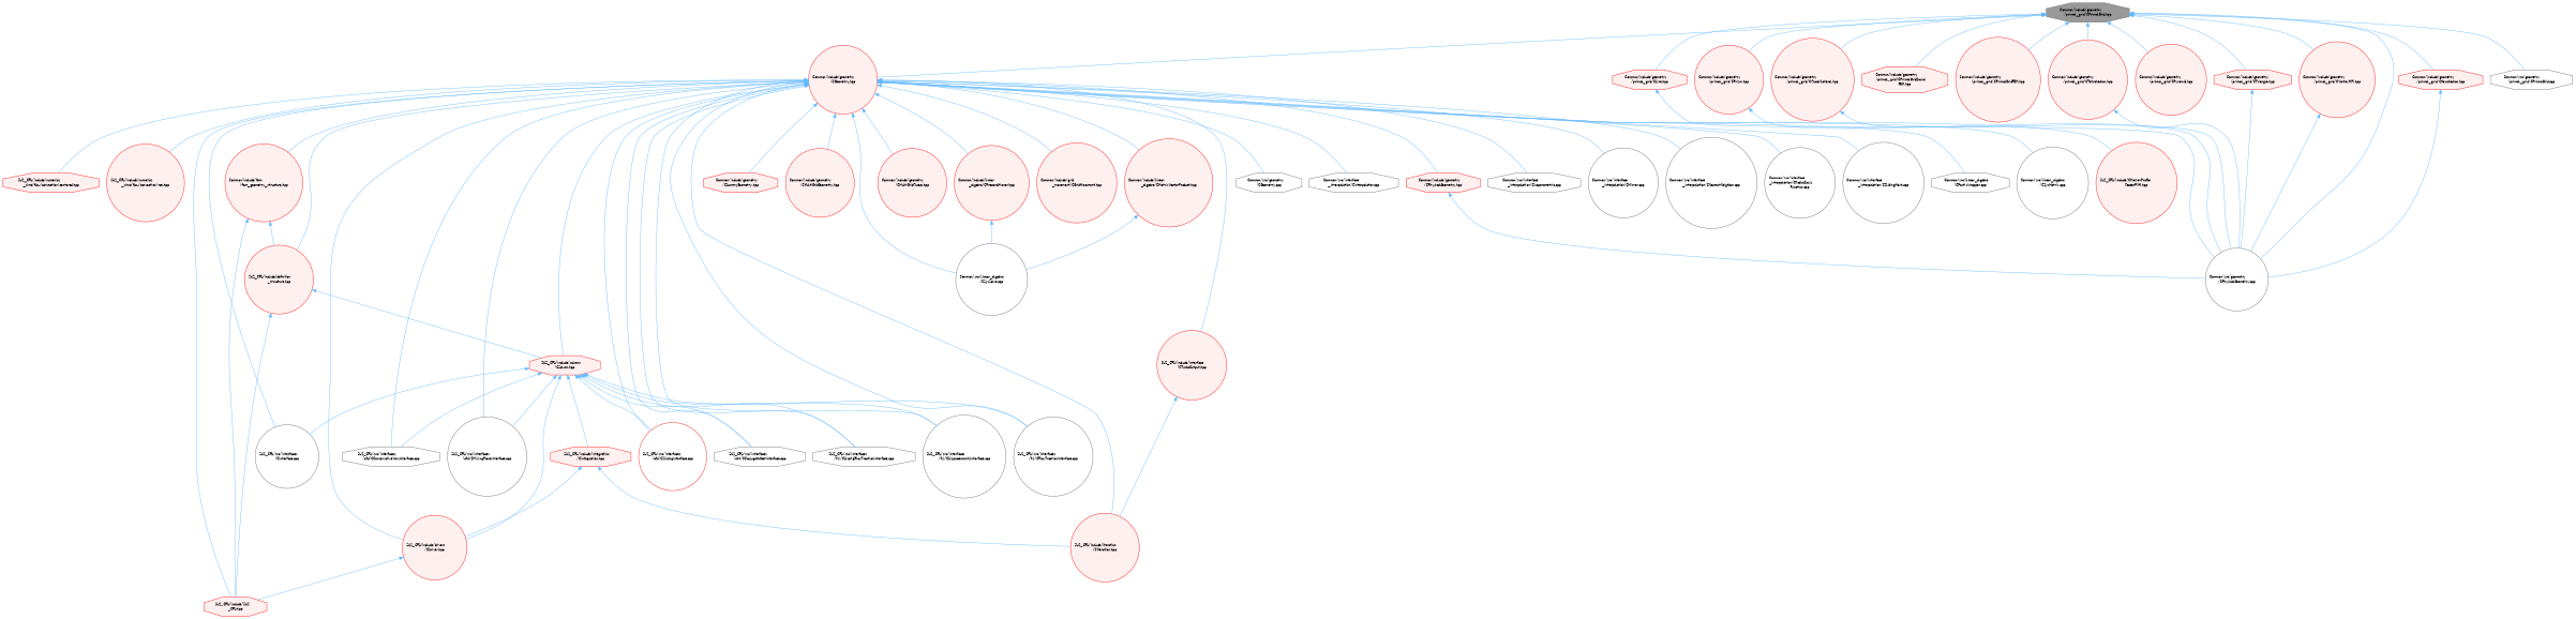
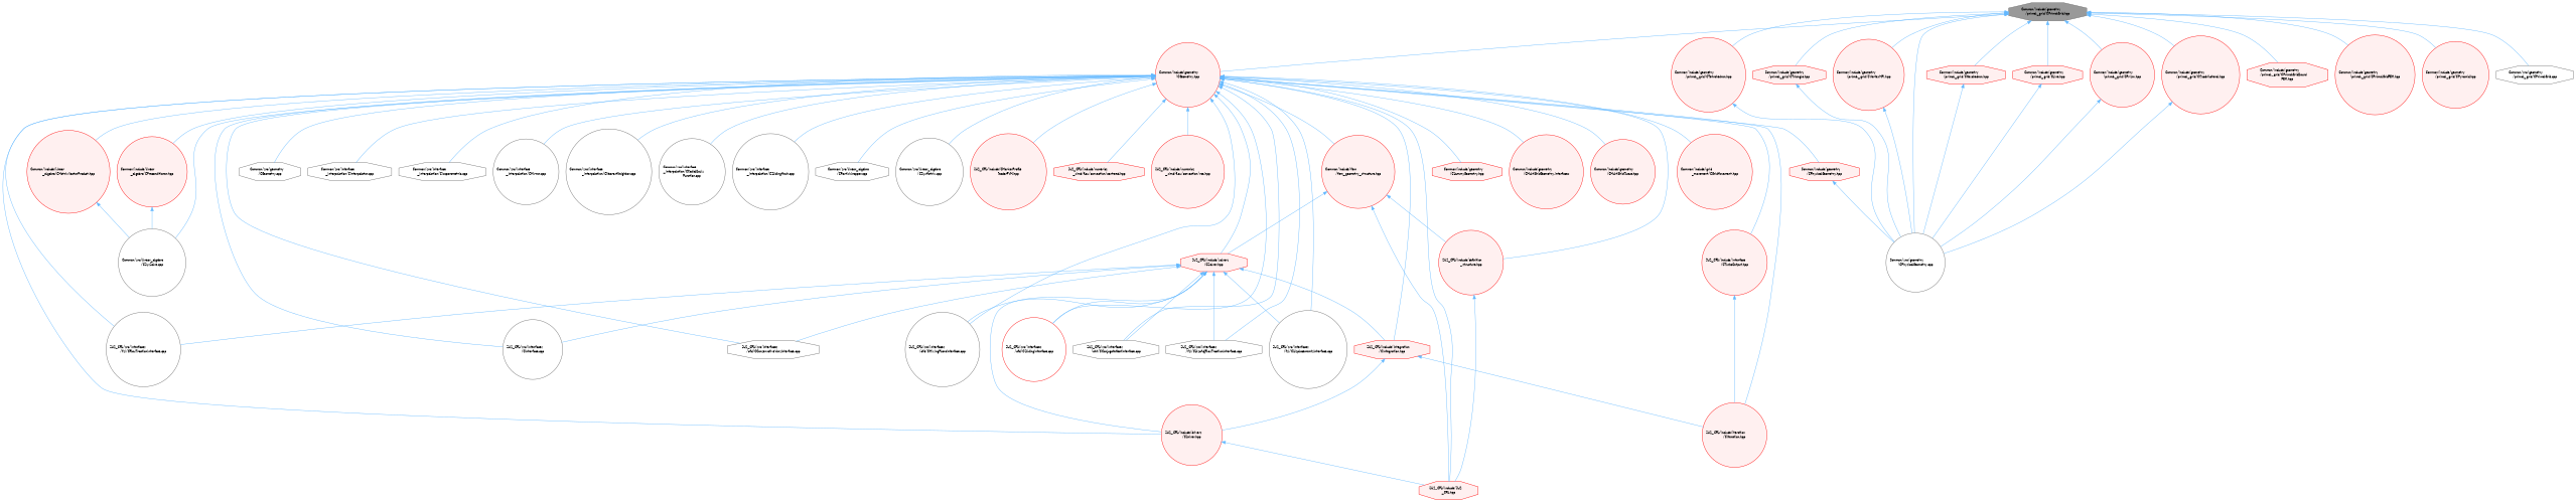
  digraph {
    fontname="Patrick Hand"
    node [color=red fillcolor="#FFF0F0" fontname="Patrick Hand" fontsize=10 shape=circle style=filled]
    edge [color=steelblue1 dir=back fontname="Patrick Hand" fontsize=10 labelfontname=Helvetica labelfontsize=10 style=solid]
    n1 [color=gray40 fillcolor=grey60 fontcolor=black height=0.2 label="Common/include/geometry\l/primal_grid/CPrimalGrid.hpp" shape=octagon width=0.4]
    n2 [height=0.2 label="Common/include/geometry\l/CGeometry.hpp" width=0.4]
    n3 [color=grey40 fillcolor=white height=0.2 label="Common/src/geometry\l/CPhysicalGeometry.cpp" width=0.4]
    n4 [height=0.2 label="Common/include/geometry\l/primal_grid/CHexahedron.hpp" shape=octagon width=0.4]
    n5 [height=0.2 label="Common/include/geometry\l/primal_grid/CLine.hpp" shape=octagon width=0.4]
    n6 [height=0.2 label="Common/include/geometry\l/primal_grid/CPrimalGridBound\lFEM.hpp" shape=octagon width=0.4]
    n7 [height=0.2 label="Common/include/geometry\l/primal_grid/CPrimalGridFEM.hpp" width=0.4]
    n8 [height=0.2 label="Common/include/geometry\l/primal_grid/CPrism.hpp" width=0.4]
    n9 [height=0.2 label="Common/include/geometry\l/primal_grid/CPyramid.hpp" width=0.4]
    n10 [height=0.2 label="Common/include/geometry\l/primal_grid/CQuadrilateral.hpp" width=0.4]
    n11 [height=0.2 label="Common/include/geometry\l/primal_grid/CTetrahedron.hpp" width=0.4]
    n12 [height=0.2 label="Common/include/geometry\l/primal_grid/CTriangle.hpp" shape=octagon width=0.4]
    n13 [height=0.2 label="Common/include/geometry\l/primal_grid/CVertexMPI.hpp" width=0.4]
    n14 [color=grey40 fillcolor=white height=0.2 label="Common/src/geometry\l/primal_grid/CPrimalGrid.cpp" shape=octagon width=0.4]
    n15 [height=0.2 label="Common/include/fem\l/fem_geometry_structure.hpp" width=0.4]
    n16 [height=0.2 label="SU2_CFD/include/SU2\l_CFD.hpp" shape=octagon width=0.4]
    n17 [height=0.2 label="SU2_CFD/include/definition\l_structure.hpp" width=0.4]
    n18 [height=0.2 label="SU2_CFD/include/solvers\l/CSolver.hpp" shape=octagon width=0.4]
    n19 [height=0.2 label="SU2_CFD/include/drivers\l/CDriver.hpp" width=0.4]
    n20 [height=0.2 label="SU2_CFD/include/integration\l/CIntegration.hpp" shape=octagon width=0.4]
    n21 [height=0.2 label="SU2_CFD/include/iteration\l/CIteration.hpp" width=0.4]
    n22 [color=grey40 fillcolor=white height=0.2 label="SU2_CFD/src/interfaces\l/CInterface.cpp" width=0.4]
    n23 [color=grey40 fillcolor=white height=0.2 label="SU2_CFD/src/interfaces\l/cfd/CConservativeVarsInterface.cpp" shape=octagon width=0.4]
    n24 [color=grey40 fillcolor=white height=0.2 label="SU2_CFD/src/interfaces\l/cfd/CMixingPlaneInterface.cpp" width=0.4]
    n25 [fillcolor=white height=0.2 label="SU2_CFD/src/interfaces\l/cfd/CSlidingInterface.cpp" width=0.4]
    n26 [color=grey40 fillcolor=white height=0.2 label="SU2_CFD/src/interfaces\l/cht/CConjugateHeatInterface.cpp" shape=octagon width=0.4]
    n27 [color=grey40 fillcolor=white height=0.2 label="SU2_CFD/src/interfaces\l/fsi/CDiscAdjFlowTractionInterface.cpp" shape=octagon width=0.4]
    n28 [color=grey40 fillcolor=white height=0.2 label="SU2_CFD/src/interfaces\l/fsi/CDisplacementsInterface.cpp" width=0.4]
    n29 [color=grey40 fillcolor=white height=0.2 label="SU2_CFD/src/interfaces\l/fsi/CFlowTractionInterface.cpp" width=0.4]
    n30 [height=0.2 label="Common/include/geometry\l/CDummyGeometry.hpp" shape=octagon width=0.4]
-   n31 [height=0.2 label="Common/include/geometry\l/CMultiGridGeometry.hpp" width=0.4]
+   n31 [height=0.2 label="Common/include/geometry\l/CMultiGridGeometry.interfaces" width=0.4]
    n32 [height=0.2 label="Common/include/geometry\l/CMultiGridQueue.hpp" width=0.4]
    n33 [height=0.2 label="Common/include/geometry\l/CPhysicalGeometry.hpp" shape=octagon width=0.4]
    n34 [height=0.2 label="Common/include/grid\l_movement/CGridMovement.hpp" width=0.4]
    n35 [height=0.2 label="Common/include/linear\l_algebra/CMatrixVectorProduct.hpp" width=0.4]
    n36 [color=grey40 fillcolor=white height=0.2 label="Common/src/linear_algebra\l/CSysSolve.cpp" width=0.4]
    n37 [height=0.2 label="Common/include/linear\l_algebra/CPreconditioner.hpp" width=0.4]
    n38 [color=grey40 fillcolor=white height=0.2 label="Common/src/geometry\l/CGeometry.cpp" shape=octagon width=0.4]
    n39 [color=grey40 fillcolor=white height=0.2 label="Common/src/interface\l_interpolation/CInterpolator.cpp" shape=octagon width=0.4]
    n40 [color=grey40 fillcolor=white height=0.2 label="Common/src/interface\l_interpolation/CIsoparametric.cpp" shape=octagon width=0.4]
    n41 [color=grey40 fillcolor=white height=0.2 label="Common/src/interface\l_interpolation/CMirror.cpp" width=0.4]
    n42 [color=grey40 fillcolor=white height=0.2 label="Common/src/interface\l_interpolation/CNearestNeighbor.cpp" width=0.4]
    n43 [color=grey40 fillcolor=white height=0.2 label="Common/src/interface\l_interpolation/CRadialBasis\lFunction.cpp" width=0.4]
    n44 [color=grey40 fillcolor=white height=0.2 label="Common/src/interface\l_interpolation/CSlidingMesh.cpp" width=0.4]
    n45 [color=grey40 fillcolor=white height=0.2 label="Common/src/linear_algebra\l/CPastixWrapper.cpp" shape=octagon width=0.4]
    n46 [color=grey40 fillcolor=white height=0.2 label="Common/src/linear_algebra\l/CSysMatrix.cpp" width=0.4]
    n47 [height=0.2 label="SU2_CFD/include/CMarkerProfile\lReaderFVM.hpp" width=0.4]
    n48 [height=0.2 label="SU2_CFD/include/numerics\l_simd/flow/convection/centered.hpp" shape=octagon width=0.4]
    n49 [height=0.2 label="SU2_CFD/include/numerics\l_simd/flow/convection/roe.hpp" width=0.4]
    n50 [height=0.2 label="SU2_CFD/include/interface\l/CTurboOutput.hpp" width=0.4]
    n1 -> n2
    n1 -> n3
    n1 -> n4
    n1 -> n5
    n1 -> n6
    n1 -> n7
    n1 -> n8
    n1 -> n9
    n1 -> n10
    n1 -> n11
    n1 -> n12
    n1 -> n13
    n1 -> n14
    n2 -> n15
    n2 -> n16
    n2 -> n17
    n2 -> n18
    n2 -> n19
+   n2 -> n20
    n2 -> n21
    n2 -> n22
    n2 -> n23
    n2 -> n24
    n2 -> n25
    n2 -> n26
    n2 -> n27
    n2 -> n28
    n2 -> n29
    n2 -> n30
    n2 -> n31
    n2 -> n32
    n2 -> n33
    n2 -> n34
    n2 -> n35
    n2 -> n36
    n2 -> n37
    n2 -> n38
    n2 -> n39
    n2 -> n40
    n2 -> n41
    n2 -> n42
    n2 -> n43
    n2 -> n44
    n2 -> n45
    n2 -> n46
    n2 -> n47
    n2 -> n48
    n2 -> n49
    n2 -> n50
    n4 -> n3
    n5 -> n3
    n8 -> n3
    n10 -> n3
    n11 -> n3
    n12 -> n3
    n13 -> n3
    n15 -> n16
    n15 -> n17
-   n17 -> n18
+   n15 -> n18
    n17 -> n16
    n18 -> n19
    n18 -> n20
    n18 -> n22
    n18 -> n23
    n18 -> n24
    n18 -> n25
    n18 -> n26
    n18 -> n27
    n18 -> n28
    n18 -> n29
    n19 -> n16
    n20 -> n19
    n20 -> n21
    n33 -> n3
    n35 -> n36
    n37 -> n36
    n50 -> n21
  }
